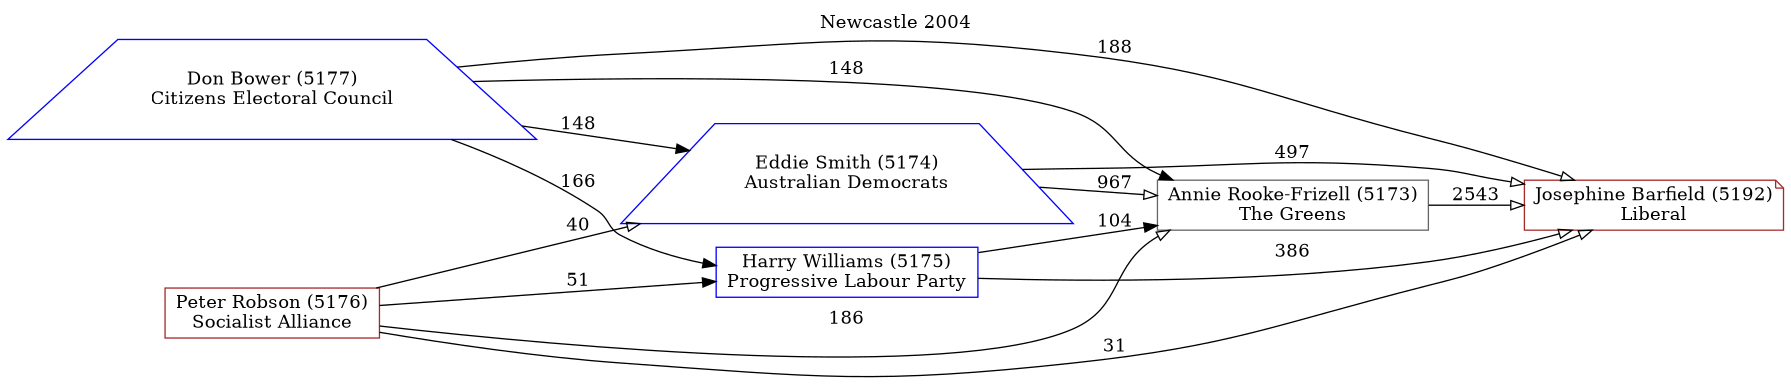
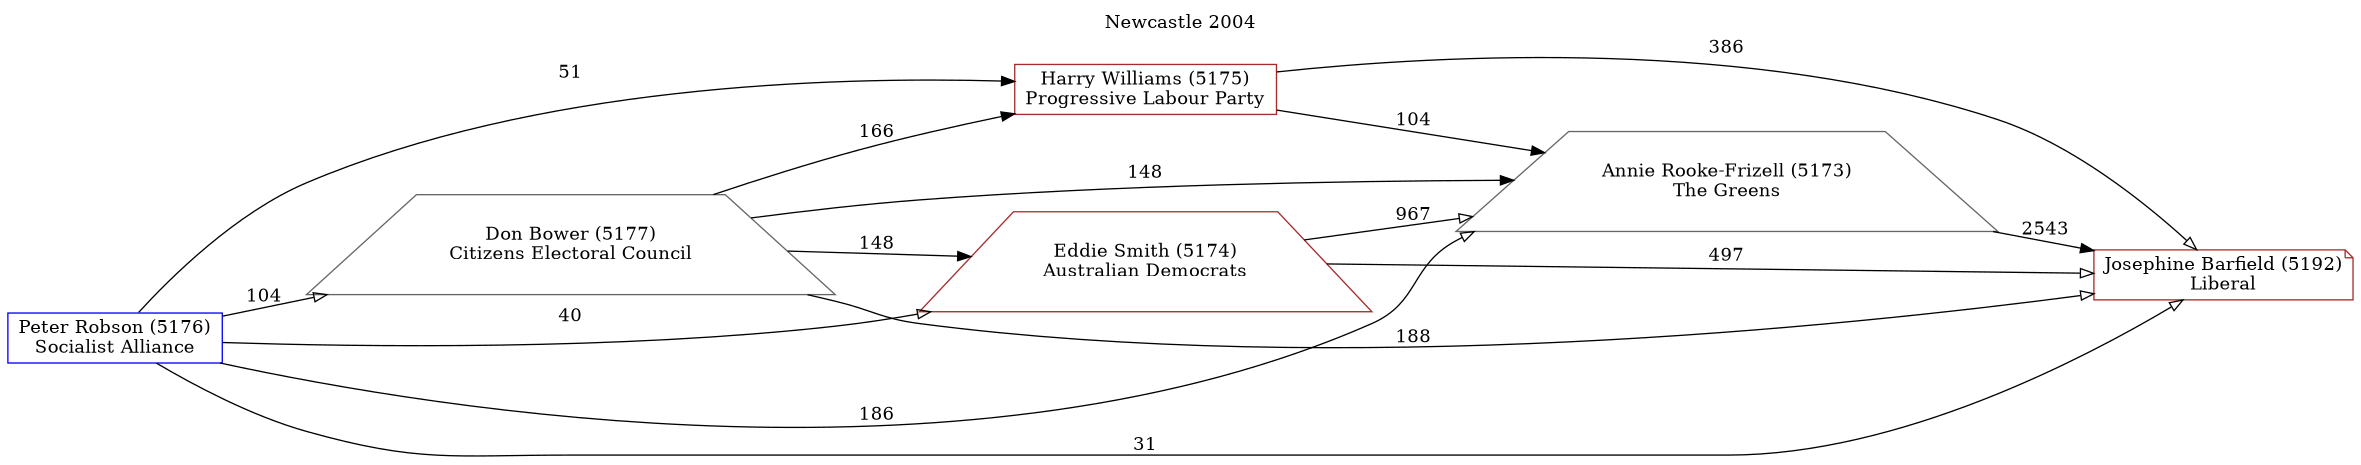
  digraph {
    label="Newcastle 2004"
    labelloc=t
    mclimit=10
    rankdir=LR
    node [color=brown shape=box]
    edge [arrowhead=onormal]
    n1 [label="Josephine Barfield (5192)\nLiberal" shape=note]
-   n2 [color=gray40 label="Annie Rooke-Frizell (5173)\nThe Greens"]
-   n3 [color=blue label="Harry Williams (5175)\nProgressive Labour Party"]
-   n4 [color=blue label="Eddie Smith (5174)\nAustralian Democrats" shape=trapezium]
-   n5 [color=blue label="Don Bower (5177)\nCitizens Electoral Council" shape=trapezium]
-   n6 [label="Peter Robson (5176)\nSocialist Alliance"]
-   n2 -> n1 [label=2543]
+   n2 [color=gray40 label="Annie Rooke-Frizell (5173)\nThe Greens" shape=trapezium]
+   n3 [label="Harry Williams (5175)\nProgressive Labour Party"]
+   n4 [label="Eddie Smith (5174)\nAustralian Democrats" shape=trapezium]
+   n5 [color=gray40 label="Don Bower (5177)\nCitizens Electoral Council" shape=trapezium]
+   n6 [color=blue label="Peter Robson (5176)\nSocialist Alliance"]
+   n2 -> n1 [arrowhead=normal label=2543]
    n3 -> n1 [label=386]
    n3 -> n2 [arrowhead=normal label=104]
    n4 -> n1 [label=497]
    n4 -> n2 [label=967]
    n5 -> n1 [label=188]
    n5 -> n2 [arrowhead=normal label=148]
    n5 -> n3 [arrowhead=normal label=166]
    n5 -> n4 [arrowhead=normal label=148]
    n6 -> n1 [label=31]
    n6 -> n2 [label=186]
    n6 -> n3 [arrowhead=normal label=51]
    n6 -> n4 [label=40]
+   n6 -> n5 [label=104]
  }
